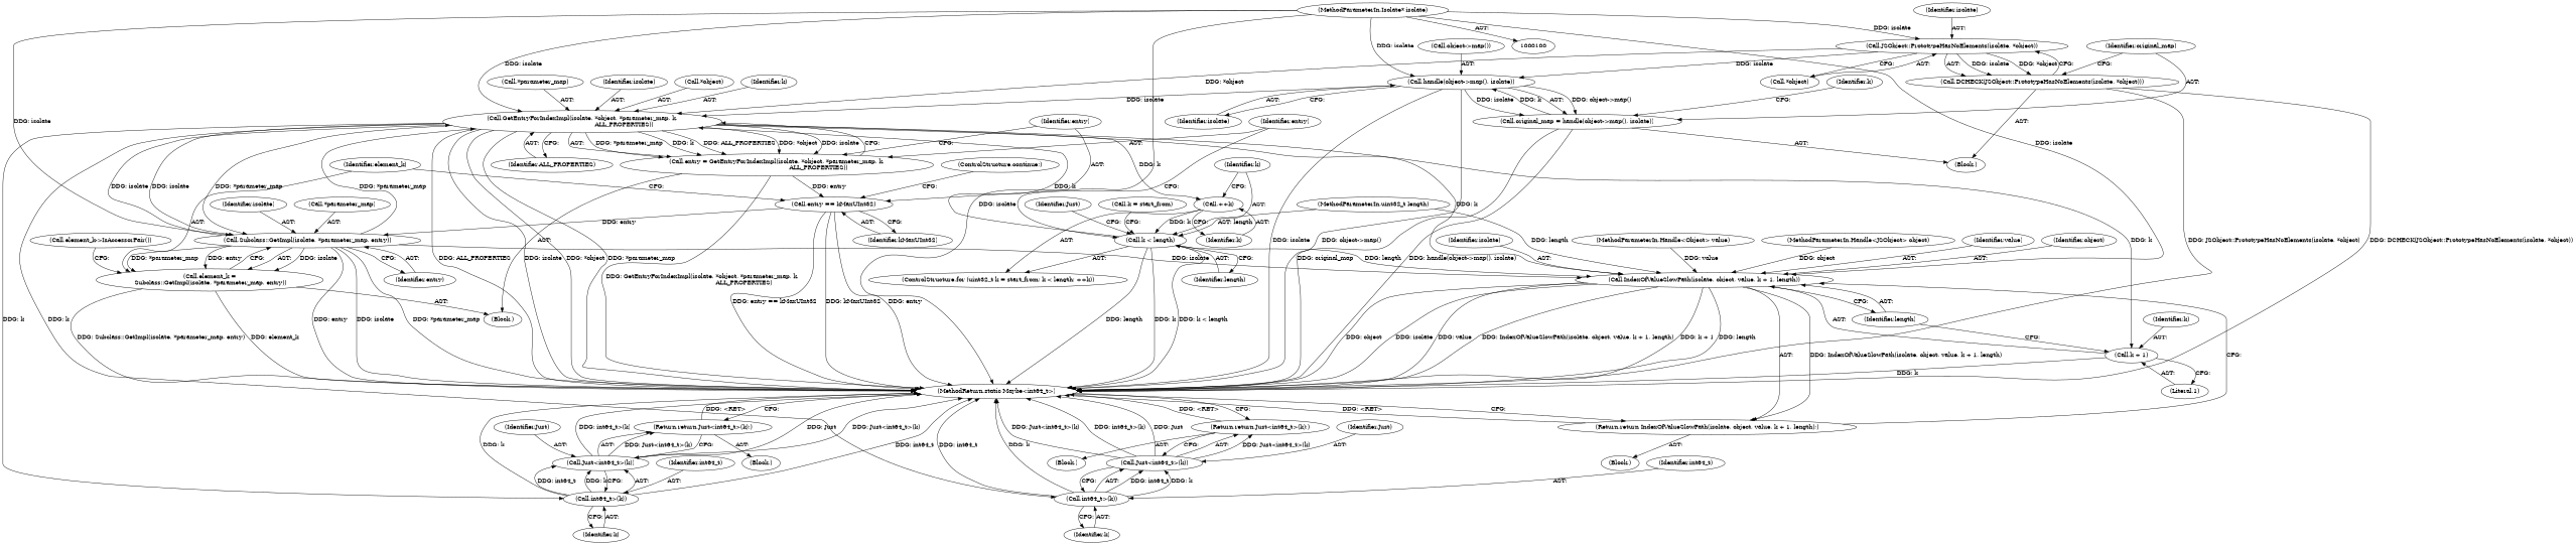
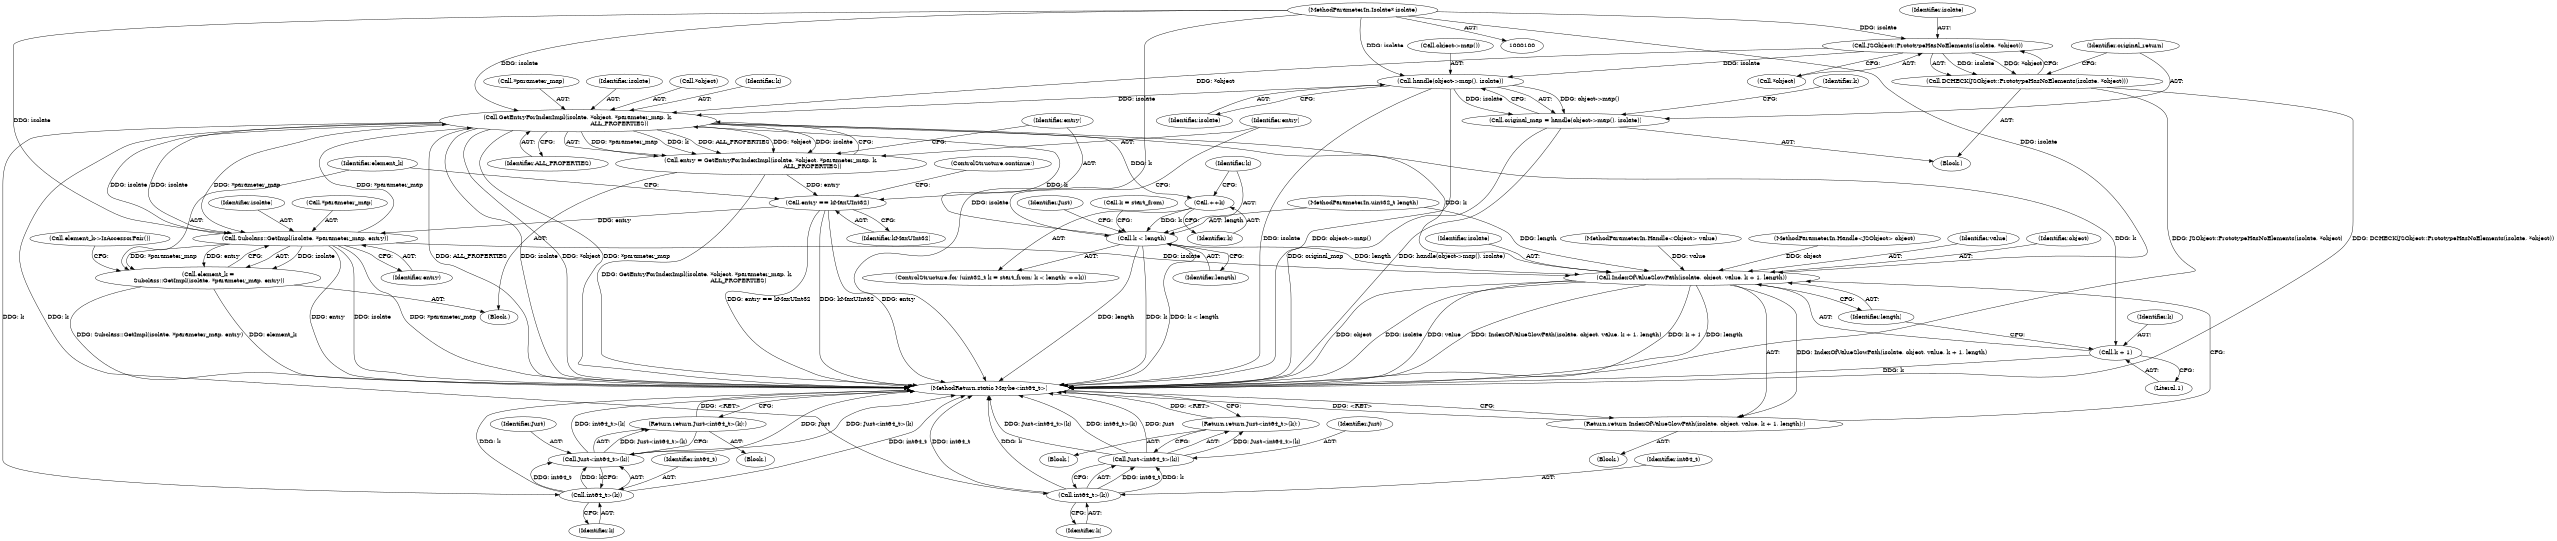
  digraph {
    n1 [label="(MethodParameterIn,Isolate* isolate)"]
    n2 [label="(Call,JSObject::PrototypeHasNoElements(isolate, *object))"]
    n3 [label="(Call,handle(object->map(), isolate))"]
    n4 [label="(Call,GetEntryForIndexImpl(isolate, *object, *parameter_map, k,\n                                             ALL_PROPERTIES))"]
    n5 [label="(Call,IndexOfValueSlowPath(isolate, object, value, k + 1, length))"]
    n6 [label="(Call,Subclass::GetImpl(isolate, *parameter_map, entry))"]
    n7 [label="(MethodReturn,static Maybe<int64_t>)"]
    1000100
    n9 [label="(Call,DCHECK(JSObject::PrototypeHasNoElements(isolate, *object)))"]
    n10 [label="(Call,*object)"]
    n11 [label="(Call,original_map = handle(object->map(), isolate))"]
    n12 [label="(Identifier,isolate)"]
    n13 [label="(Call,++k)"]
    n14 [label="(Call,entry = GetEntryForIndexImpl(isolate, *object, *parameter_map, k,\n                                             ALL_PROPERTIES))"]
    n15 [label="(Call,int64_t>(k))"]
    n16 [label="(Call,k + 1)"]
    n17 [label="(Call,int64_t>(k))"]
    n18 [label="(Identifier,ALL_PROPERTIES)"]
    n19 [label="(Return,return IndexOfValueSlowPath(isolate, object, value, k + 1, length);)"]
    n20 [label="(Identifier,length)"]
    n21 [label="(Call,element_k =\n Subclass::GetImpl(isolate, *parameter_map, entry))"]
    n22 [label="(Identifier,entry)"]
    n23 [label="(Return,return Just<int64_t>(k);)"]
    n24 [label="(Return,return Just<int64_t>(k);)"]
    n25 [label="(Block,)"]
    n26 [label="(Call,k < length)"]
    n27 [label="(Identifier,k)"]
    n28 [label="(ControlStructure,for (uint32_t k = start_from; k < length; ++k))"]
    n29 [label="(Call,entry == kMaxUInt32)"]
    n30 [label="(Block,)"]
    n31 [label="(Call,Just<int64_t>(k))"]
    n32 [label="(Identifier,k)"]
    n33 [label="(Literal,1)"]
    n34 [label="(Call,Just<int64_t>(k))"]
    n35 [label="(Identifier,k)"]
    n36 [label="(Identifier,length)"]
    n37 [label="(Block,)"]
    n38 [label="(Identifier,kMaxUInt32)"]
    n39 [label="(Block,)"]
    n40 [label="(Block,)"]
    n41 [label="(Identifier,isolate)"]
    n42 [label="(Identifier,int64_t)"]
    n43 [label="(Call,*parameter_map)"]
    n44 [label="(MethodParameterIn,Handle<Object> value)"]
    n45 [label="(Identifier,isolate)"]
    n46 [label="(MethodParameterIn,Handle<JSObject> object)"]
    n47 [label="(Identifier,entry)"]
    n48 [label="(Call,*parameter_map)"]
    n49 [label="(Call,element_k->IsAccessorPair())"]
    n50 [label="(Identifier,k)"]
    n51 [label="(Identifier,Just)"]
    n52 [label="(Identifier,Just)"]
    n53 [label="(Call,k = start_from)"]
    n54 [label="(Identifier,entry)"]
    n55 [label="(Identifier,isolate)"]
    n56 [label="(Call,*object)"]
    n57 [label="(Identifier,k)"]
-   n58 [label="(Identifier,original_map)"]
+   n58 [label="(Identifier,original_return)"]
    n59 [label="(Identifier,isolate)"]
    n60 [label="(Identifier,value)"]
    n61 [label="(Identifier,int64_t)"]
    n62 [label="(Identifier,k)"]
    n63 [label="(MethodParameterIn,uint32_t length)"]
    n64 [label="(Identifier,k)"]
    n65 [label="(Identifier,element_k)"]
    n66 [label="(ControlStructure,continue;)"]
    n67 [label="(Call,object->map())"]
    n68 [label="(Identifier,Just)"]
    n69 [label="(Identifier,object)"]
    n1 -> n2 [label="DDG: isolate"]
    n1 -> n3 [label="DDG: isolate"]
    n1 -> n4 [label="DDG: isolate"]
    n1 -> n5 [label="DDG: isolate"]
    n1 -> n6 [label="DDG: isolate"]
    n1 -> n7 [label="DDG: isolate"]
    n1 -> 1000100 [label="AST: "]
    n2 -> n3 [label="DDG: isolate"]
    n2 -> n4 [label="DDG: *object"]
    n2 -> n9 [label="AST: "]
    n2 -> n9 [label="DDG: isolate"]
    n2 -> n9 [label="DDG: *object"]
    n2 -> n10 [label="CFG: "]
    n3 -> n4 [label="DDG: isolate"]
    n3 -> n7 [label="DDG: isolate"]
    n3 -> n7 [label="DDG: object->map()"]
    n3 -> n11 [label="AST: "]
    n3 -> n11 [label="DDG: object->map()"]
    n3 -> n11 [label="DDG: isolate"]
    n3 -> n12 [label="CFG: "]
    n4 -> n5 [label="DDG: k"]
    n4 -> n6 [label="DDG: isolate"]
    n4 -> n6 [label="DDG: *parameter_map"]
    n4 -> n7 [label="DDG: ALL_PROPERTIES"]
    n4 -> n7 [label="DDG: isolate"]
    n4 -> n7 [label="DDG: *object"]
    n4 -> n7 [label="DDG: *parameter_map"]
    n4 -> n13 [label="DDG: k"]
    n4 -> n14 [label="AST: "]
    n4 -> n14 [label="DDG: *parameter_map"]
    n4 -> n14 [label="DDG: k"]
    n4 -> n14 [label="DDG: ALL_PROPERTIES"]
    n4 -> n14 [label="DDG: *object"]
    n4 -> n14 [label="DDG: isolate"]
    n4 -> n15 [label="DDG: k"]
    n4 -> n16 [label="DDG: k"]
    n4 -> n17 [label="DDG: k"]
    n4 -> n18 [label="CFG: "]
    n5 -> n7 [label="DDG: value"]
    n5 -> n7 [label="DDG: IndexOfValueSlowPath(isolate, object, value, k + 1, length)"]
    n5 -> n7 [label="DDG: k + 1"]
    n5 -> n7 [label="DDG: length"]
    n5 -> n7 [label="DDG: object"]
    n5 -> n7 [label="DDG: isolate"]
    n5 -> n19 [label="AST: "]
    n5 -> n19 [label="DDG: IndexOfValueSlowPath(isolate, object, value, k + 1, length)"]
    n5 -> n20 [label="CFG: "]
    n6 -> n4 [label="DDG: isolate"]
    n6 -> n4 [label="DDG: *parameter_map"]
    n6 -> n5 [label="DDG: isolate"]
    n6 -> n7 [label="DDG: entry"]
    n6 -> n7 [label="DDG: isolate"]
    n6 -> n7 [label="DDG: *parameter_map"]
    n6 -> n21 [label="AST: "]
    n6 -> n21 [label="DDG: isolate"]
    n6 -> n21 [label="DDG: *parameter_map"]
    n6 -> n21 [label="DDG: entry"]
    n6 -> n22 [label="CFG: "]
    n7 -> n19 [label="CFG: "]
    n7 -> n23 [label="CFG: "]
    n7 -> n24 [label="CFG: "]
    n9 -> n2 [label="CFG: "]
    n9 -> n7 [label="DDG: JSObject::PrototypeHasNoElements(isolate, *object)"]
    n9 -> n7 [label="DDG: DCHECK(JSObject::PrototypeHasNoElements(isolate, *object))"]
    n9 -> n25 [label="AST: "]
    n10 -> n2 [label="AST: "]
-   n11 -> n3 [label="DDG: k"]
+   n11 -> n3 [label="CFG: "]
    n11 -> n7 [label="DDG: original_map"]
    n11 -> n7 [label="DDG: handle(object->map(), isolate)"]
    n11 -> n25 [label="AST: "]
    n12 -> n3 [label="AST: "]
    n13 -> n26 [label="DDG: k"]
    n13 -> n27 [label="CFG: "]
    n13 -> n28 [label="AST: "]
    n14 -> n4 [label="CFG: "]
    n14 -> n7 [label="DDG: GetEntryForIndexImpl(isolate, *object, *parameter_map, k,\n                                             ALL_PROPERTIES)"]
    n14 -> n29 [label="DDG: entry"]
    n14 -> n30 [label="AST: "]
    n15 -> n7 [label="DDG: int64_t"]
    n15 -> n7 [label="DDG: k"]
    n15 -> n31 [label="AST: "]
    n15 -> n31 [label="DDG: int64_t"]
    n15 -> n31 [label="DDG: k"]
    n15 -> n32 [label="CFG: "]
    n16 -> n5 [label="AST: "]
    n16 -> n7 [label="DDG: k"]
    n16 -> n33 [label="CFG: "]
    n17 -> n7 [label="DDG: int64_t"]
    n17 -> n7 [label="DDG: k"]
    n17 -> n34 [label="AST: "]
    n17 -> n34 [label="DDG: int64_t"]
    n17 -> n34 [label="DDG: k"]
    n17 -> n35 [label="CFG: "]
    n18 -> n4 [label="AST: "]
    n19 -> n5 [label="CFG: "]
    n19 -> n7 [label="DDG: <RET>"]
    n19 -> n37 [label="AST: "]
    n20 -> n5 [label="AST: "]
    n20 -> n16 [label="CFG: "]
    n21 -> n6 [label="CFG: "]
    n21 -> n7 [label="DDG: element_k"]
    n21 -> n7 [label="DDG: Subclass::GetImpl(isolate, *parameter_map, entry)"]
    n21 -> n30 [label="AST: "]
    n22 -> n6 [label="AST: "]
    n23 -> n7 [label="DDG: <RET>"]
    n23 -> n31 [label="CFG: "]
    n23 -> n39 [label="AST: "]
    n24 -> n7 [label="DDG: <RET>"]
    n24 -> n34 [label="CFG: "]
    n24 -> n40 [label="AST: "]
    n26 -> n4 [label="DDG: k"]
    n26 -> n5 [label="DDG: length"]
    n26 -> n7 [label="DDG: length"]
    n26 -> n7 [label="DDG: k"]
    n26 -> n7 [label="DDG: k < length"]
    n26 -> n28 [label="AST: "]
    n26 -> n36 [label="CFG: "]
    n27 -> n13 [label="AST: "]
    n29 -> n6 [label="DDG: entry"]
    n29 -> n7 [label="DDG: entry == kMaxUInt32"]
    n29 -> n7 [label="DDG: kMaxUInt32"]
    n29 -> n7 [label="DDG: entry"]
    n29 -> n38 [label="CFG: "]
    n31 -> n7 [label="DDG: int64_t>(k)"]
    n31 -> n7 [label="DDG: Just"]
    n31 -> n7 [label="DDG: Just<int64_t>(k)"]
    n31 -> n15 [label="CFG: "]
    n31 -> n23 [label="AST: "]
    n31 -> n23 [label="DDG: Just<int64_t>(k)"]
    n32 -> n15 [label="AST: "]
    n33 -> n16 [label="AST: "]
    n34 -> n7 [label="DDG: Just<int64_t>(k)"]
    n34 -> n7 [label="DDG: int64_t>(k)"]
    n34 -> n7 [label="DDG: Just"]
    n34 -> n17 [label="CFG: "]
    n34 -> n24 [label="AST: "]
    n34 -> n24 [label="DDG: Just<int64_t>(k)"]
    n35 -> n17 [label="AST: "]
    n36 -> n26 [label="AST: "]
    n38 -> n29 [label="AST: "]
    n41 -> n5 [label="AST: "]
    n42 -> n15 [label="AST: "]
    n43 -> n4 [label="AST: "]
    n44 -> n5 [label="DDG: value"]
    n45 -> n6 [label="AST: "]
    n46 -> n5 [label="DDG: object"]
    n47 -> n14 [label="CFG: "]
    n47 -> n29 [label="AST: "]
    n48 -> n6 [label="AST: "]
    n49 -> n21 [label="CFG: "]
    n50 -> n13 [label="CFG: "]
    n50 -> n26 [label="AST: "]
    n51 -> n31 [label="AST: "]
    n52 -> n34 [label="AST: "]
    n53 -> n26 [label="CFG: "]
    n54 -> n14 [label="AST: "]
    n54 -> n26 [label="CFG: "]
    n55 -> n4 [label="AST: "]
    n56 -> n4 [label="AST: "]
    n57 -> n16 [label="AST: "]
    n58 -> n9 [label="CFG: "]
    n58 -> n11 [label="AST: "]
    n59 -> n2 [label="AST: "]
    n60 -> n5 [label="AST: "]
    n61 -> n17 [label="AST: "]
    n62 -> n11 [label="CFG: "]
    n63 -> n5 [label="DDG: length"]
    n63 -> n26 [label="AST: length"]
    n64 -> n4 [label="AST: "]
    n65 -> n21 [label="AST: "]
    n65 -> n29 [label="CFG: "]
    n66 -> n29 [label="CFG: "]
    n67 -> n3 [label="AST: "]
    n68 -> n26 [label="CFG: "]
    n69 -> n5 [label="AST: "]
  }
